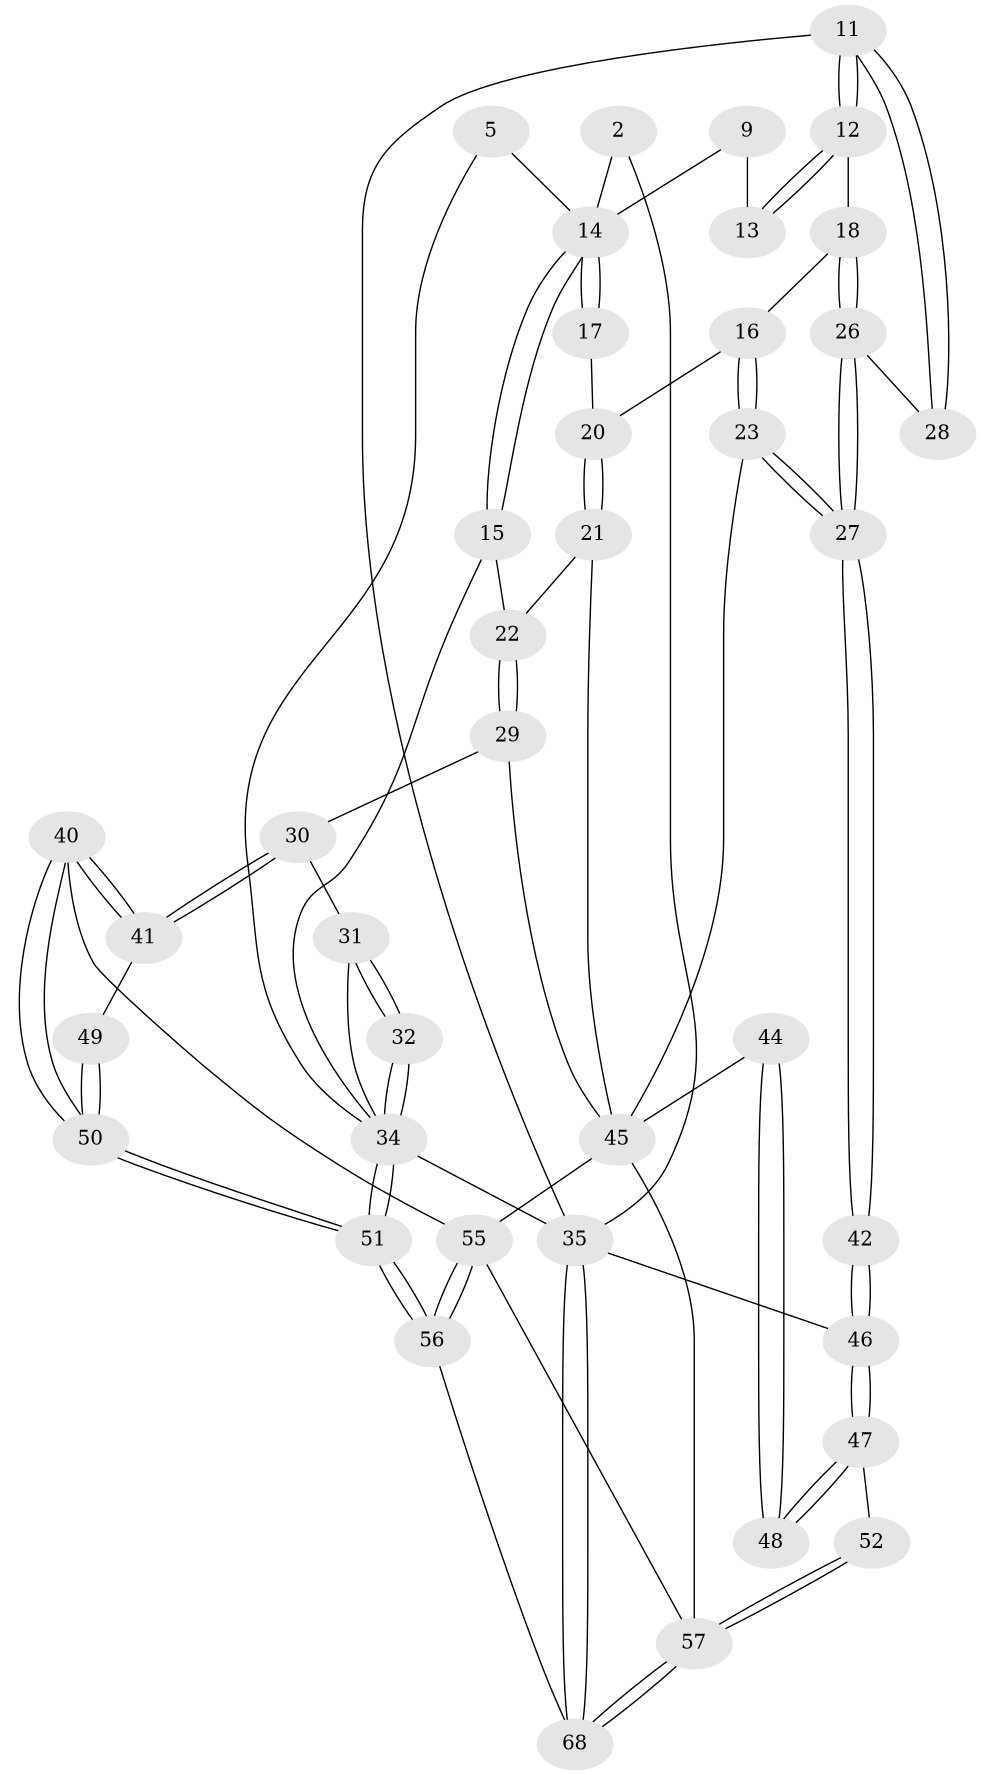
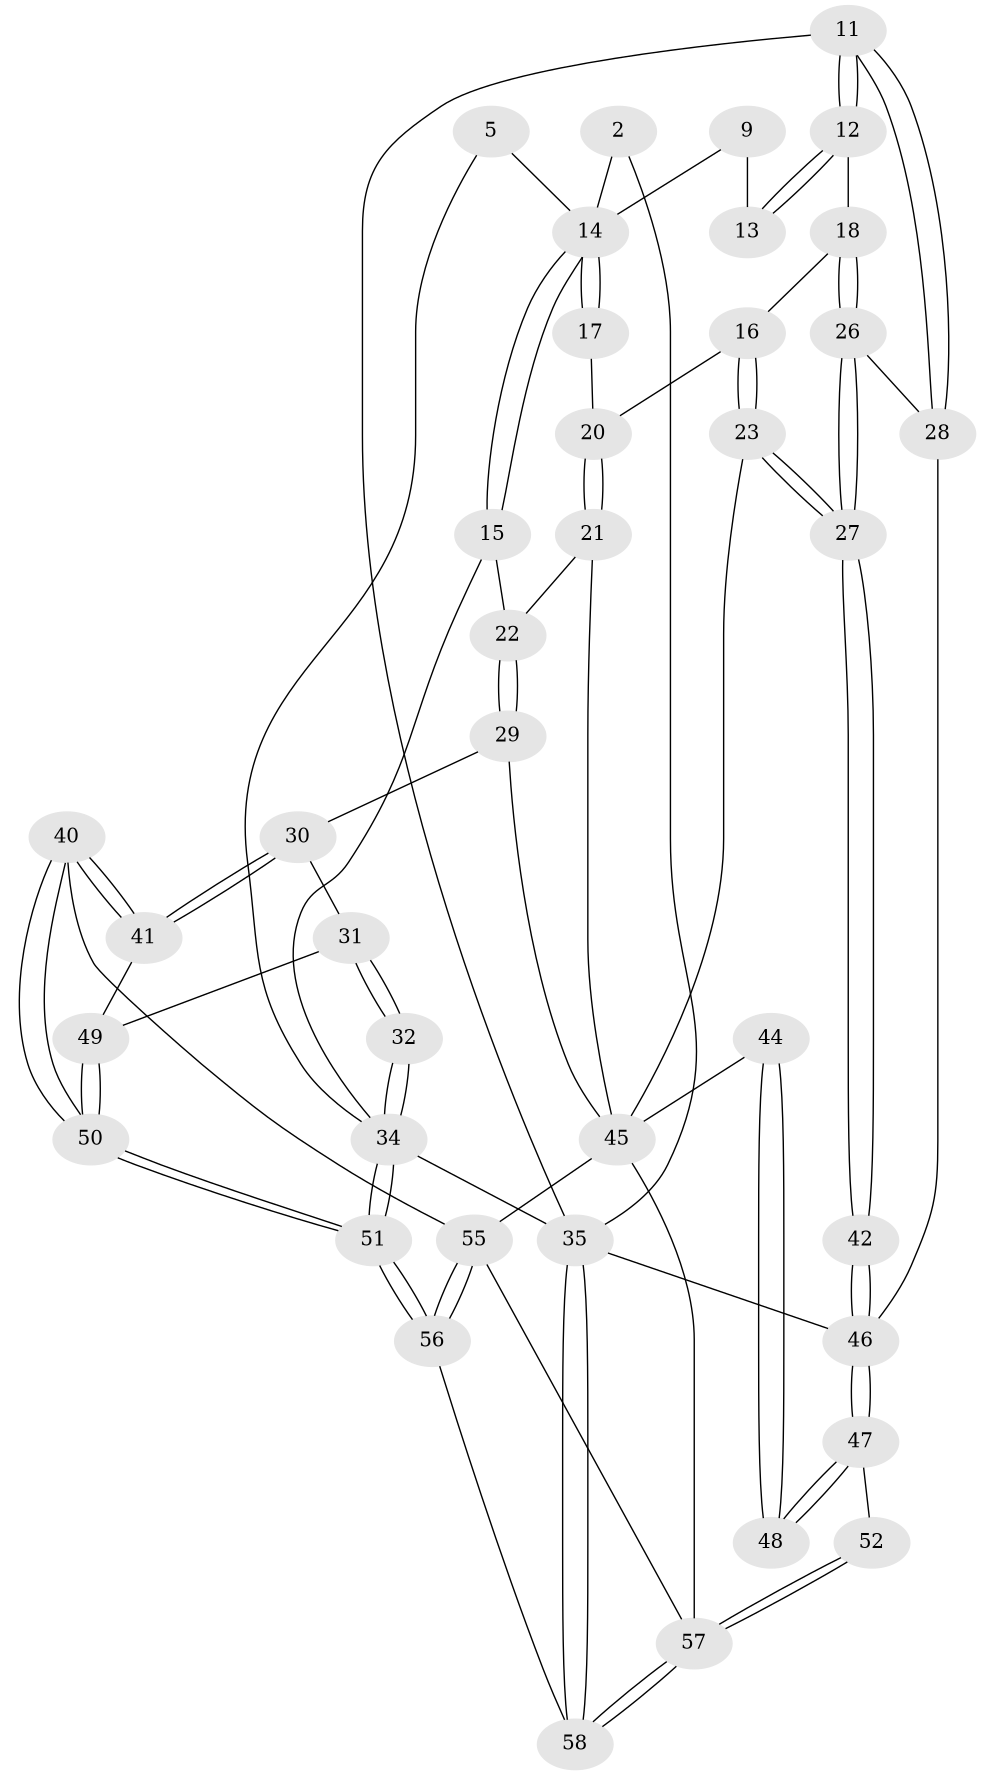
  graph {
    node [color=gray90 style=filled]
    2 [super="+1"]
    14 [super="+8"]
    35 [super="+3"]
    15
    17
    46 [super="+37"]
-   58 [label=68]
+   58
    5
    34 [super="+4+16"]
    51
    9
    13 [super="+10"]
    11
    12
    28
    18
    n17 [label=16]
    26
    22
    20
    29
    21
    23
    27
    45 [super="+38+25"]
    55 [super="+39"]
    57 [super="+54+53"]
    30
    42
    47
    31
    41
    32
    49
    50
    56
    40
    44 [super="+43"]
    48
    52
    2 -- 14
    2 -- 35
    14 -- 15
    14 -- 15
    14 -- 17 [weight=2]
    14 -- 17
    35 -- 46
    35 -- 58
    35 -- 58
    15 -- 34
    15 -- 22
    17 -- 20
    46 -- 47
    46 -- 47
    5 -- 14
    5 -- 34
    34 -- 35 [weight=2]
    34 -- 51
    34 -- 51
    51 -- 56
    51 -- 56
    9 -- 14
    9 -- 13 [weight=2]
    11 -- 35
    11 -- 12
    11 -- 12
    11 -- 28
    11 -- 28
    12 -- 13
    12 -- 13
    12 -- 18
+   28 -- 46
    18 -- n17
    18 -- 26
    18 -- 26
    n17 -- 20
    n17 -- 23
    n17 -- 23
    26 -- 28
    26 -- 27
    26 -- 27
    22 -- 29
    22 -- 29
    20 -- 21
    20 -- 21
    29 -- 45
    29 -- 30
    21 -- 22
    21 -- 45
    23 -- 27
    23 -- 27
    23 -- 45
    27 -- 42
    27 -- 42
    45 -- 55
    45 -- 57
    55 -- 57
    55 -- 56
    55 -- 56
    57 -- 58
    57 -- 58
    30 -- 31
    30 -- 41
    30 -- 41
    42 -- 46 [weight=2]
    42 -- 46
    47 -- 48
    47 -- 48
    47 -- 52
    31 -- 32
    31 -- 32
-   31 -- 34
+   31 -- 49
    41 -- 49
    32 -- 34 [weight=2]
    32 -- 34
    49 -- 50
    49 -- 50
    50 -- 51
    50 -- 51
    56 -- 58
    40 -- 55
    40 -- 41
    40 -- 41
    40 -- 50
    40 -- 50
    44 -- 45 [weight=2]
    44 -- 48 [weight=2]
    44 -- 48
    52 -- 57 [weight=2]
    52 -- 57
  }
